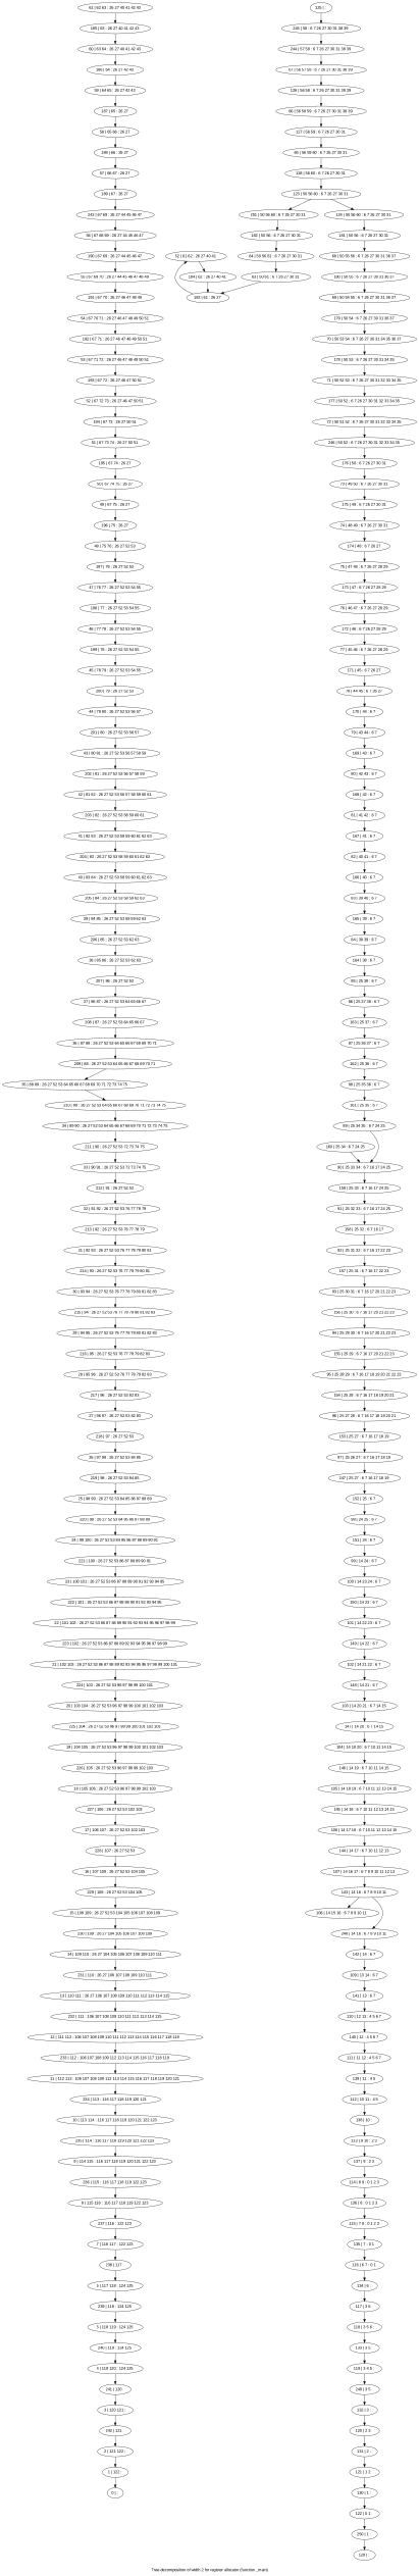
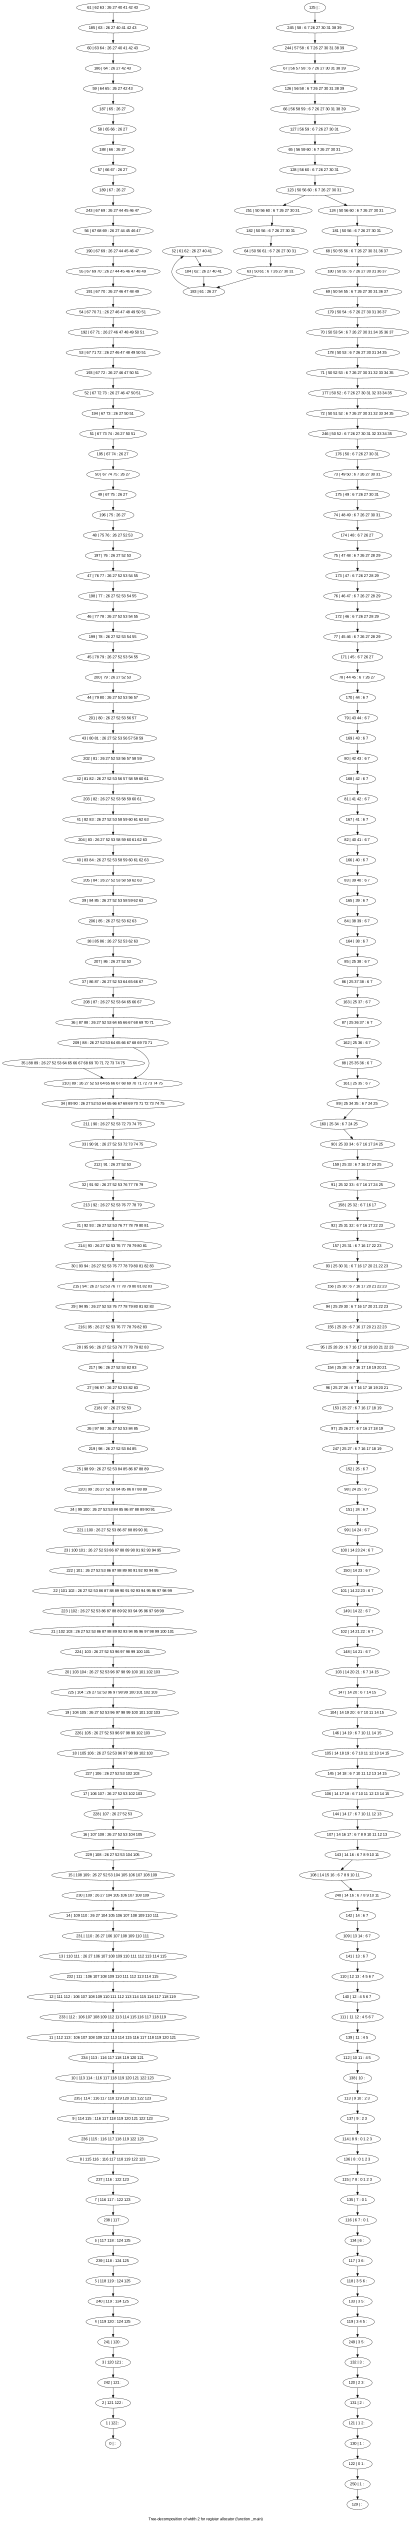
  digraph {
    fontname="Liberation Sans"
    label="Tree-decomposition of width 2 for register allocator (function _main)"
    node [fontname="Liberation Sans"]
    edge [fontname="Liberation Sans"]
    n1 [label="0 | : "]
    n2 [label="1 | 122 : "]
    n3 [label="2 | 121 122 : "]
    n4 [label="3 | 120 121 : "]
    n5 [label="242 | 121 : "]
    n6 [label="4 | 119 120 : 124 125 "]
    n7 [label="241 | 120 : "]
    n8 [label="5 | 118 119 : 124 125 "]
    n9 [label="240 | 119 : 124 125 "]
    n10 [label="6 | 117 118 : 124 125 "]
    n11 [label="239 | 118 : 124 125 "]
    n12 [label="7 | 116 117 : 122 123 "]
    n13 [label="238 | 117 : "]
    n14 [label="8 | 115 116 : 116 117 118 119 122 123 "]
    n15 [label="237 | 116 : 122 123 "]
    n16 [label="9 | 114 115 : 116 117 118 119 120 121 122 123 "]
    n17 [label="236 | 115 : 116 117 118 119 122 123 "]
    n18 [label="10 | 113 114 : 116 117 118 119 120 121 122 123 "]
    n19 [label="235 | 114 : 116 117 118 119 120 121 122 123 "]
    n20 [label="11 | 112 113 : 106 107 108 109 112 113 114 115 116 117 118 119 120 121 "]
    n21 [label="234 | 113 : 116 117 118 119 120 121 "]
    n22 [label="12 | 111 112 : 106 107 108 109 110 111 112 113 114 115 116 117 118 119 "]
    n23 [label="233 | 112 : 106 107 108 109 112 113 114 115 116 117 118 119 "]
    n24 [label="13 | 110 111 : 26 27 106 107 108 109 110 111 112 113 114 115 "]
    n25 [label="232 | 111 : 106 107 108 109 110 111 112 113 114 115 "]
    n26 [label="14 | 109 110 : 26 27 104 105 106 107 108 109 110 111 "]
    n27 [label="231 | 110 : 26 27 106 107 108 109 110 111 "]
    n28 [label="15 | 108 109 : 26 27 52 53 104 105 106 107 108 109 "]
    n29 [label="230 | 109 : 26 27 104 105 106 107 108 109 "]
    n30 [label="16 | 107 108 : 26 27 52 53 104 105 "]
    n31 [label="229 | 108 : 26 27 52 53 104 105 "]
    n32 [label="17 | 106 107 : 26 27 52 53 102 103 "]
    n33 [label="228 | 107 : 26 27 52 53 "]
    n34 [label="18 | 105 106 : 26 27 52 53 96 97 98 99 102 103 "]
    n35 [label="227 | 106 : 26 27 52 53 102 103 "]
    n36 [label="19 | 104 105 : 26 27 52 53 96 97 98 99 100 101 102 103 "]
    n37 [label="226 | 105 : 26 27 52 53 96 97 98 99 102 103 "]
    n38 [label="20 | 103 104 : 26 27 52 53 96 97 98 99 100 101 102 103 "]
    n39 [label="225 | 104 : 26 27 52 53 96 97 98 99 100 101 102 103 "]
    n40 [label="21 | 102 103 : 26 27 52 53 86 87 88 89 92 93 94 95 96 97 98 99 100 101 "]
    n41 [label="224 | 103 : 26 27 52 53 96 97 98 99 100 101 "]
    n42 [label="22 | 101 102 : 26 27 52 53 86 87 88 89 90 91 92 93 94 95 96 97 98 99 "]
    n43 [label="223 | 102 : 26 27 52 53 86 87 88 89 92 93 94 95 96 97 98 99 "]
    n44 [label="23 | 100 101 : 26 27 52 53 86 87 88 89 90 91 92 93 94 95 "]
    n45 [label="222 | 101 : 26 27 52 53 86 87 88 89 90 91 92 93 94 95 "]
    n46 [label="24 | 99 100 : 26 27 52 53 84 85 86 87 88 89 90 91 "]
    n47 [label="221 | 100 : 26 27 52 53 86 87 88 89 90 91 "]
    n48 [label="25 | 98 99 : 26 27 52 53 84 85 86 87 88 89 "]
    n49 [label="220 | 99 : 26 27 52 53 84 85 86 87 88 89 "]
    n50 [label="26 | 97 98 : 26 27 52 53 84 85 "]
    n51 [label="219 | 98 : 26 27 52 53 84 85 "]
    n52 [label="27 | 96 97 : 26 27 52 53 82 83 "]
    n53 [label="218 | 97 : 26 27 52 53 "]
    n54 [label="28 | 95 96 : 26 27 52 53 76 77 78 79 82 83 "]
    n55 [label="217 | 96 : 26 27 52 53 82 83 "]
    n56 [label="29 | 94 95 : 26 27 52 53 76 77 78 79 80 81 82 83 "]
    n57 [label="216 | 95 : 26 27 52 53 76 77 78 79 82 83 "]
    n58 [label="30 | 93 94 : 26 27 52 53 76 77 78 79 80 81 82 83 "]
    n59 [label="215 | 94 : 26 27 52 53 76 77 78 79 80 81 82 83 "]
    n60 [label="31 | 92 93 : 26 27 52 53 76 77 78 79 80 81 "]
    n61 [label="214 | 93 : 26 27 52 53 76 77 78 79 80 81 "]
    n62 [label="32 | 91 92 : 26 27 52 53 76 77 78 79 "]
    n63 [label="213 | 92 : 26 27 52 53 76 77 78 79 "]
    n64 [label="33 | 90 91 : 26 27 52 53 72 73 74 75 "]
    n65 [label="212 | 91 : 26 27 52 53 "]
    n66 [label="34 | 89 90 : 26 27 52 53 64 65 66 67 68 69 70 71 72 73 74 75 "]
    n67 [label="211 | 90 : 26 27 52 53 72 73 74 75 "]
    n68 [label="35 | 88 89 : 26 27 52 53 64 65 66 67 68 69 70 71 72 73 74 75 "]
    n69 [label="210 | 89 : 26 27 52 53 64 65 66 67 68 69 70 71 72 73 74 75 "]
    n70 [label="36 | 87 88 : 26 27 52 53 64 65 66 67 68 69 70 71 "]
    n71 [label="209 | 88 : 26 27 52 53 64 65 66 67 68 69 70 71 "]
    n72 [label="37 | 86 87 : 26 27 52 53 64 65 66 67 "]
    n73 [label="208 | 87 : 26 27 52 53 64 65 66 67 "]
    n74 [label="38 | 85 86 : 26 27 52 53 62 63 "]
    n75 [label="207 | 86 : 26 27 52 53 "]
    n76 [label="39 | 84 85 : 26 27 52 53 58 59 62 63 "]
    n77 [label="206 | 85 : 26 27 52 53 62 63 "]
    n78 [label="40 | 83 84 : 26 27 52 53 58 59 60 61 62 63 "]
    n79 [label="205 | 84 : 26 27 52 53 58 59 62 63 "]
    n80 [label="41 | 82 83 : 26 27 52 53 58 59 60 61 62 63 "]
    n81 [label="204 | 83 : 26 27 52 53 58 59 60 61 62 63 "]
    n82 [label="42 | 81 82 : 26 27 52 53 56 57 58 59 60 61 "]
    n83 [label="203 | 82 : 26 27 52 53 58 59 60 61 "]
    n84 [label="43 | 80 81 : 26 27 52 53 56 57 58 59 "]
    n85 [label="202 | 81 : 26 27 52 53 56 57 58 59 "]
    n86 [label="44 | 79 80 : 26 27 52 53 56 57 "]
    n87 [label="201 | 80 : 26 27 52 53 56 57 "]
    n88 [label="45 | 78 79 : 26 27 52 53 54 55 "]
    n89 [label="200 | 79 : 26 27 52 53 "]
    n90 [label="46 | 77 78 : 26 27 52 53 54 55 "]
    n91 [label="199 | 78 : 26 27 52 53 54 55 "]
    n92 [label="47 | 76 77 : 26 27 52 53 54 55 "]
    n93 [label="198 | 77 : 26 27 52 53 54 55 "]
    n94 [label="48 | 75 76 : 26 27 52 53 "]
    n95 [label="197 | 76 : 26 27 52 53 "]
    n96 [label="49 | 67 75 : 26 27 "]
    n97 [label="196 | 75 : 26 27 "]
    n98 [label="50 | 67 74 75 : 26 27 "]
    n99 [label="51 | 67 73 74 : 26 27 50 51 "]
    n100 [label="195 | 67 74 : 26 27 "]
    n101 [label="52 | 67 72 73 : 26 27 46 47 50 51 "]
    n102 [label="194 | 67 73 : 26 27 50 51 "]
    n103 [label="53 | 67 71 72 : 26 27 46 47 48 49 50 51 "]
    n104 [label="193 | 67 72 : 26 27 46 47 50 51 "]
    n105 [label="54 | 67 70 71 : 26 27 46 47 48 49 50 51 "]
    n106 [label="192 | 67 71 : 26 27 46 47 48 49 50 51 "]
    n107 [label="55 | 67 69 70 : 26 27 44 45 46 47 48 49 "]
    n108 [label="191 | 67 70 : 26 27 46 47 48 49 "]
    n109 [label="56 | 67 68 69 : 26 27 44 45 46 47 "]
    n110 [label="190 | 67 69 : 26 27 44 45 46 47 "]
    n111 [label="57 | 66 67 : 26 27 "]
    n112 [label="189 | 67 : 26 27 "]
    n113 [label="243 | 67 69 : 26 27 44 45 46 47 "]
    n114 [label="58 | 65 66 : 26 27 "]
    n115 [label="188 | 66 : 26 27 "]
    n116 [label="59 | 64 65 : 26 27 42 43 "]
    n117 [label="187 | 65 : 26 27 "]
    n118 [label="60 | 63 64 : 26 27 40 41 42 43 "]
    n119 [label="186 | 64 : 26 27 42 43 "]
    n120 [label="61 | 62 63 : 26 27 40 41 42 43 "]
    n121 [label="185 | 63 : 26 27 40 41 42 43 "]
    n122 [label="62 | 61 62 : 26 27 40 41 "]
    n123 [label="184 | 62 : 26 27 40 41 "]
    n124 [label="183 | 61 : 26 27 "]
    n125 [label="63 | 50 61 : 6 7 26 27 30 31 "]
    n126 [label="64 | 50 56 61 : 6 7 26 27 30 31 "]
    n127 [label="65 | 56 59 60 : 6 7 26 27 30 31 "]
    n128 [label="128 | 56 60 : 6 7 26 27 30 31 "]
    n129 [label="123 | 50 56 60 : 6 7 26 27 30 31 "]
    n130 [label="66 | 56 58 59 : 6 7 26 27 30 31 38 39 "]
    n131 [label="127 | 56 59 : 6 7 26 27 30 31 "]
    n132 [label="67 | 56 57 58 : 6 7 26 27 30 31 38 39 "]
    n133 [label="126 | 56 58 : 6 7 26 27 30 31 38 39 "]
    n134 [label="68 | 50 55 56 : 6 7 26 27 30 31 36 37 "]
    n135 [label="180 | 50 55 : 6 7 26 27 30 31 36 37 "]
    n136 [label="69 | 50 54 55 : 6 7 26 27 30 31 36 37 "]
    n137 [label="179 | 50 54 : 6 7 26 27 30 31 36 37 "]
    n138 [label="70 | 50 53 54 : 6 7 26 27 30 31 34 35 36 37 "]
    n139 [label="178 | 50 53 : 6 7 26 27 30 31 34 35 "]
    n140 [label="71 | 50 52 53 : 6 7 26 27 30 31 32 33 34 35 "]
    n141 [label="177 | 50 52 : 6 7 26 27 30 31 32 33 34 35 "]
    n142 [label="72 | 50 51 52 : 6 7 26 27 30 31 32 33 34 35 "]
    n143 [label="246 | 50 52 : 6 7 26 27 30 31 32 33 34 35 "]
    n144 [label="176 | 50 : 6 7 26 27 30 31 "]
    n145 [label="73 | 49 50 : 6 7 26 27 30 31 "]
    n146 [label="175 | 49 : 6 7 26 27 30 31 "]
    n147 [label="74 | 48 49 : 6 7 26 27 30 31 "]
    n148 [label="174 | 48 : 6 7 26 27 "]
    n149 [label="75 | 47 48 : 6 7 26 27 28 29 "]
    n150 [label="173 | 47 : 6 7 26 27 28 29 "]
    n151 [label="76 | 46 47 : 6 7 26 27 28 29 "]
    n152 [label="172 | 46 : 6 7 26 27 28 29 "]
    n153 [label="77 | 45 46 : 6 7 26 27 28 29 "]
    n154 [label="171 | 45 : 6 7 26 27 "]
    n155 [label="78 | 44 45 : 6 7 26 27 "]
    n156 [label="170 | 44 : 6 7 "]
    n157 [label="79 | 43 44 : 6 7 "]
    n158 [label="169 | 43 : 6 7 "]
    n159 [label="80 | 42 43 : 6 7 "]
    n160 [label="168 | 42 : 6 7 "]
    n161 [label="81 | 41 42 : 6 7 "]
    n162 [label="167 | 41 : 6 7 "]
    n163 [label="82 | 40 41 : 6 7 "]
    n164 [label="166 | 40 : 6 7 "]
    n165 [label="83 | 39 40 : 6 7 "]
    n166 [label="165 | 39 : 6 7 "]
    n167 [label="84 | 38 39 : 6 7 "]
    n168 [label="164 | 38 : 6 7 "]
    n169 [label="85 | 25 38 : 6 7 "]
    n170 [label="86 | 25 37 38 : 6 7 "]
    n171 [label="163 | 25 37 : 6 7 "]
    n172 [label="87 | 25 36 37 : 6 7 "]
    n173 [label="162 | 25 36 : 6 7 "]
    n174 [label="88 | 25 35 36 : 6 7 "]
    n175 [label="161 | 25 35 : 6 7 "]
    n176 [label="89 | 25 34 35 : 6 7 24 25 "]
    n177 [label="160 | 25 34 : 6 7 24 25 "]
    n178 [label="90 | 25 33 34 : 6 7 16 17 24 25 "]
    n179 [label="159 | 25 33 : 6 7 16 17 24 25 "]
    n180 [label="91 | 25 32 33 : 6 7 16 17 24 25 "]
    n181 [label="158 | 25 32 : 6 7 16 17 "]
    n182 [label="92 | 25 31 32 : 6 7 16 17 22 23 "]
    n183 [label="157 | 25 31 : 6 7 16 17 22 23 "]
    n184 [label="93 | 25 30 31 : 6 7 16 17 20 21 22 23 "]
    n185 [label="156 | 25 30 : 6 7 16 17 20 21 22 23 "]
    n186 [label="94 | 25 29 30 : 6 7 16 17 20 21 22 23 "]
    n187 [label="155 | 25 29 : 6 7 16 17 20 21 22 23 "]
    n188 [label="95 | 25 28 29 : 6 7 16 17 18 19 20 21 22 23 "]
    n189 [label="154 | 25 28 : 6 7 16 17 18 19 20 21 "]
    n190 [label="96 | 25 27 28 : 6 7 16 17 18 19 20 21 "]
    n191 [label="153 | 25 27 : 6 7 16 17 18 19 "]
    n192 [label="97 | 25 26 27 : 6 7 16 17 18 19 "]
    n193 [label="247 | 25 27 : 6 7 16 17 18 19 "]
    n194 [label="152 | 25 : 6 7 "]
    n195 [label="98 | 24 25 : 6 7 "]
    n196 [label="151 | 24 : 6 7 "]
    n197 [label="99 | 14 24 : 6 7 "]
    n198 [label="100 | 14 23 24 : 6 7 "]
    n199 [label="150 | 14 23 : 6 7 "]
    n200 [label="101 | 14 22 23 : 6 7 "]
    n201 [label="149 | 14 22 : 6 7 "]
    n202 [label="102 | 14 21 22 : 6 7 "]
    n203 [label="148 | 14 21 : 6 7 "]
    n204 [label="103 | 14 20 21 : 6 7 14 15 "]
    n205 [label="147 | 14 20 : 6 7 14 15 "]
    n206 [label="104 | 14 19 20 : 6 7 10 11 14 15 "]
    n207 [label="146 | 14 19 : 6 7 10 11 14 15 "]
    n208 [label="105 | 14 18 19 : 6 7 10 11 12 13 14 15 "]
    n209 [label="145 | 14 18 : 6 7 10 11 12 13 14 15 "]
    n210 [label="106 | 14 17 18 : 6 7 10 11 12 13 14 15 "]
    n211 [label="144 | 14 17 : 6 7 10 11 12 13 "]
    n212 [label="107 | 14 16 17 : 6 7 8 9 10 11 12 13 "]
    n213 [label="143 | 14 16 : 6 7 8 9 10 11 "]
    n214 [label="108 | 14 15 16 : 6 7 8 9 10 11 "]
    n215 [label="248 | 14 16 : 6 7 8 9 10 11 "]
    n216 [label="142 | 14 : 6 7 "]
    n217 [label="109 | 13 14 : 6 7 "]
    n218 [label="141 | 13 : 6 7 "]
    n219 [label="110 | 12 13 : 4 5 6 7 "]
    n220 [label="140 | 12 : 4 5 6 7 "]
    n221 [label="111 | 11 12 : 4 5 6 7 "]
    n222 [label="139 | 11 : 4 5 "]
    n223 [label="112 | 10 11 : 4 5 "]
    n224 [label="138 | 10 : "]
    n225 [label="113 | 9 10 : 2 3 "]
    n226 [label="137 | 9 : 2 3 "]
    n227 [label="114 | 8 9 : 0 1 2 3 "]
    n228 [label="136 | 8 : 0 1 2 3 "]
    n229 [label="115 | 7 8 : 0 1 2 3 "]
    n230 [label="135 | 7 : 0 1 "]
    n231 [label="116 | 6 7 : 0 1 "]
    n232 [label="134 | 6 : "]
    n233 [label="117 | 3 6 : "]
    n234 [label="118 | 3 5 6 : "]
    n235 [label="133 | 3 5 : "]
    n236 [label="119 | 3 4 5 : "]
    n237 [label="249 | 3 5 : "]
    n238 [label="132 | 3 : "]
    n239 [label="120 | 2 3 : "]
    n240 [label="131 | 2 : "]
    n241 [label="121 | 1 2 : "]
    n242 [label="130 | 1 : "]
    n243 [label="122 | 0 1 : "]
    n244 [label="250 | 1 : "]
    n245 [label="129 | : "]
    n246 [label="124 | 50 56 60 : 6 7 26 27 30 31 "]
    n247 [label="251 | 50 56 60 : 6 7 26 27 30 31 "]
    n248 [label="181 | 50 56 : 6 7 26 27 30 31 "]
    n249 [label="182 | 50 56 : 6 7 26 27 30 31 "]
    n250 [label="125 | : "]
    n251 [label="245 | 58 : 6 7 26 27 30 31 38 39 "]
    n252 [label="244 | 57 58 : 6 7 26 27 30 31 38 39 "]
    n2 -> n1
    n3 -> n2
    n4 -> n5
    n5 -> n3
    n6 -> n7
    n7 -> n4
    n8 -> n9
    n9 -> n6
    n10 -> n11
    n11 -> n8
    n12 -> n13
    n13 -> n10
    n14 -> n15
    n15 -> n12
    n16 -> n17
    n17 -> n14
    n18 -> n19
    n19 -> n16
    n20 -> n21
    n21 -> n18
    n22 -> n23
    n23 -> n20
    n24 -> n25
    n25 -> n22
    n26 -> n27
    n27 -> n24
    n28 -> n29
    n29 -> n26
    n30 -> n31
    n31 -> n28
    n32 -> n33
    n33 -> n30
    n34 -> n35
    n35 -> n32
    n36 -> n37
    n37 -> n34
    n38 -> n39
    n39 -> n36
    n40 -> n41
    n41 -> n38
    n42 -> n43
    n43 -> n40
    n44 -> n45
    n45 -> n42
    n46 -> n47
    n47 -> n44
    n48 -> n49
    n49 -> n46
    n50 -> n51
    n51 -> n48
    n52 -> n53
    n53 -> n50
    n54 -> n55
    n55 -> n52
    n56 -> n57
    n57 -> n54
    n58 -> n59
    n59 -> n56
    n60 -> n61
    n61 -> n58
    n62 -> n63
    n63 -> n60
    n64 -> n65
    n65 -> n62
    n66 -> n67
    n67 -> n64
    n68 -> n69
    n69 -> n66
    n70 -> n71
-   n71 -> n68
+   n71 -> n69
    n72 -> n73
    n73 -> n70
    n74 -> n75
    n75 -> n72
    n76 -> n77
    n77 -> n74
    n78 -> n79
    n79 -> n76
    n80 -> n81
    n81 -> n78
    n82 -> n83
    n83 -> n80
    n84 -> n85
    n85 -> n82
    n86 -> n87
    n87 -> n84
    n88 -> n89
    n89 -> n86
    n90 -> n91
    n91 -> n88
    n92 -> n93
    n93 -> n90
    n94 -> n95
    n95 -> n92
    n96 -> n97
    n97 -> n94
    n98 -> n96
    n99 -> n100
    n100 -> n98
    n101 -> n102
    n102 -> n99
    n103 -> n104
    n104 -> n101
    n105 -> n106
    n106 -> n103
    n107 -> n108
    n108 -> n105
    n109 -> n110
    n110 -> n107
    n111 -> n112
    n112 -> n113
    n113 -> n109
    n114 -> n115
    n115 -> n111
    n116 -> n117
    n117 -> n114
    n118 -> n119
    n119 -> n116
    n120 -> n121
    n121 -> n118
    n122 -> n123
    n123 -> n124
    n124 -> n122
    n125 -> n124
    n126 -> n125
    n127 -> n128
    n128 -> n129
    n129 -> n246
    n129 -> n247
    n130 -> n131
    n131 -> n127
    n132 -> n133
    n133 -> n130
    n134 -> n135
    n135 -> n136
    n136 -> n137
    n137 -> n138
    n138 -> n139
    n139 -> n140
    n140 -> n141
    n141 -> n142
    n142 -> n143
    n143 -> n144
    n144 -> n145
    n145 -> n146
    n146 -> n147
    n147 -> n148
    n148 -> n149
    n149 -> n150
    n150 -> n151
    n151 -> n152
    n152 -> n153
    n153 -> n154
    n154 -> n155
    n155 -> n156
    n156 -> n157
    n157 -> n158
    n158 -> n159
    n159 -> n160
    n160 -> n161
    n161 -> n162
    n162 -> n163
    n163 -> n164
    n164 -> n165
    n165 -> n166
    n166 -> n167
    n167 -> n168
    n168 -> n169
    n169 -> n170
    n170 -> n171
    n171 -> n172
    n172 -> n173
    n173 -> n174
    n174 -> n175
    n175 -> n176
-   n176 -> n178
+   n176 -> n177
    n177 -> n178
    n178 -> n179
    n179 -> n180
    n180 -> n181
    n181 -> n182
    n182 -> n183
    n183 -> n184
    n184 -> n185
    n185 -> n186
    n186 -> n187
    n187 -> n188
    n188 -> n189
    n189 -> n190
    n190 -> n191
    n191 -> n192
    n192 -> n193
    n193 -> n194
    n194 -> n195
    n195 -> n196
    n196 -> n197
    n197 -> n198
    n198 -> n199
    n199 -> n200
    n200 -> n201
    n201 -> n202
    n202 -> n203
    n203 -> n204
    n204 -> n205
    n205 -> n206
    n206 -> n207
    n207 -> n208
    n208 -> n209
    n209 -> n210
    n210 -> n211
    n211 -> n212
    n212 -> n213
    n213 -> n214
-   n213 -> n215
+   n214 -> n215
    n215 -> n216
    n216 -> n217
    n217 -> n218
    n218 -> n219
    n219 -> n220
    n220 -> n221
    n221 -> n222
    n222 -> n223
    n223 -> n224
    n224 -> n225
    n225 -> n226
    n226 -> n227
    n227 -> n228
    n228 -> n229
    n229 -> n230
    n230 -> n231
    n231 -> n232
    n232 -> n233
    n233 -> n234
    n234 -> n235
    n235 -> n236
    n236 -> n237
    n237 -> n238
    n238 -> n239
    n239 -> n240
    n240 -> n241
    n241 -> n242
    n242 -> n243
    n243 -> n244
    n244 -> n245
    n246 -> n248
    n247 -> n249
    n248 -> n134
    n249 -> n126
    n250 -> n251
    n251 -> n252
    n252 -> n132
  }
